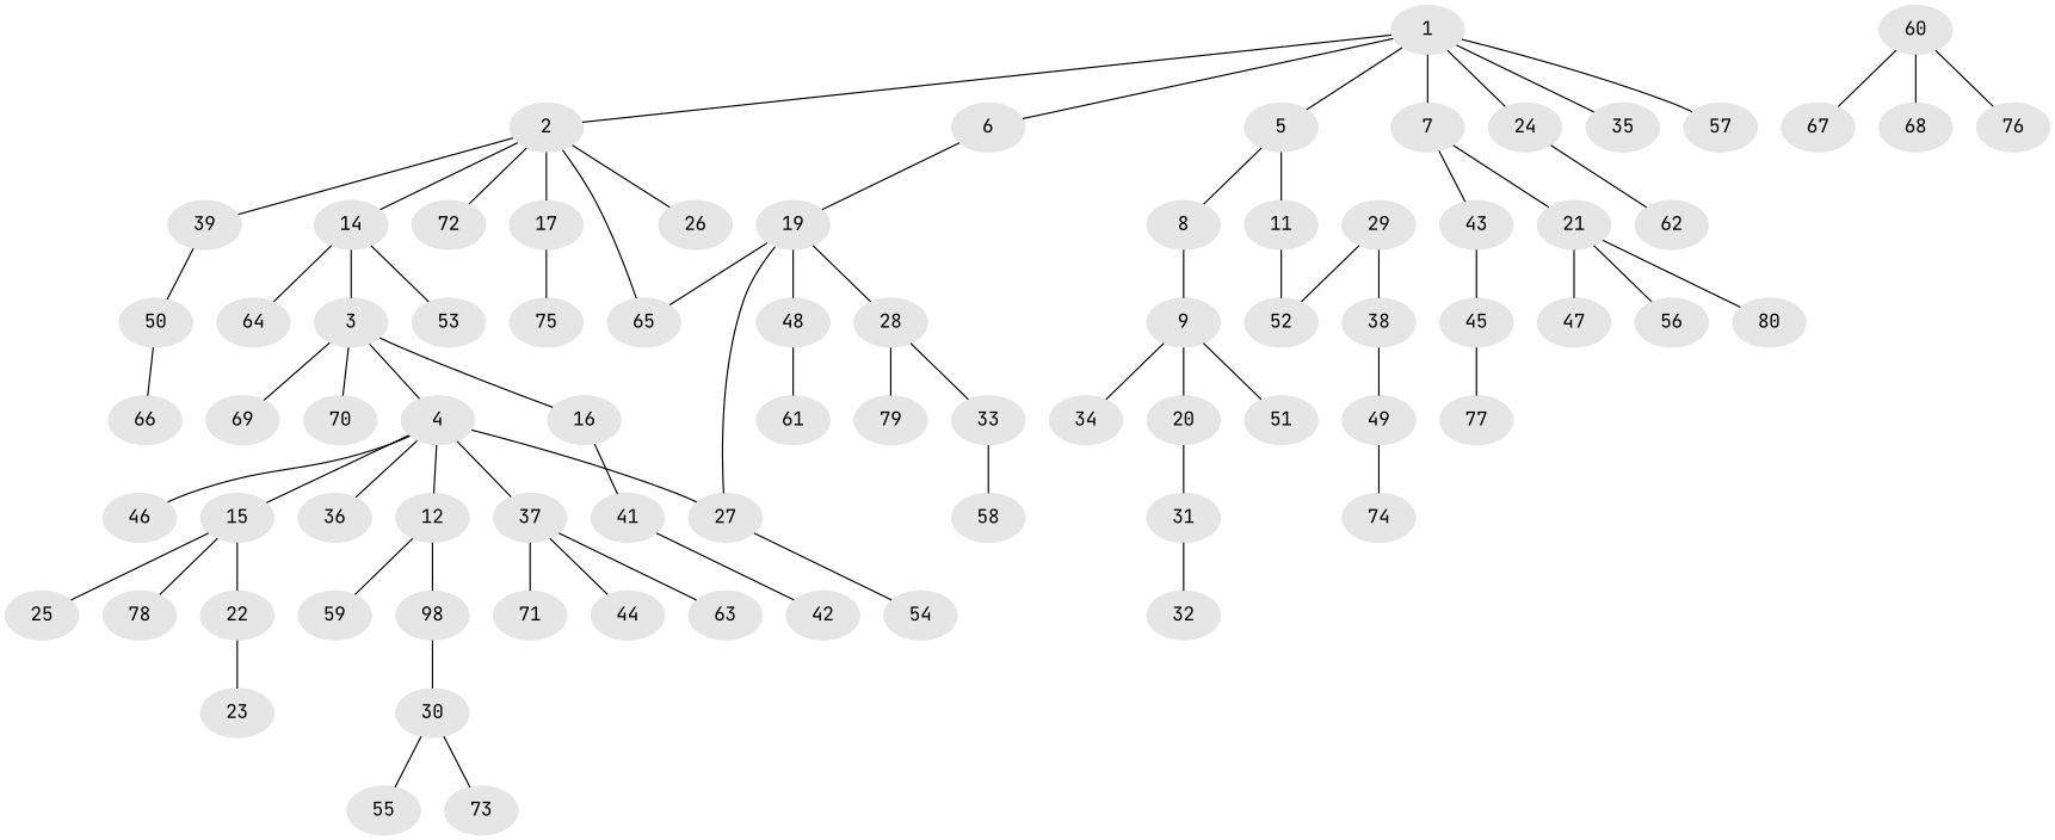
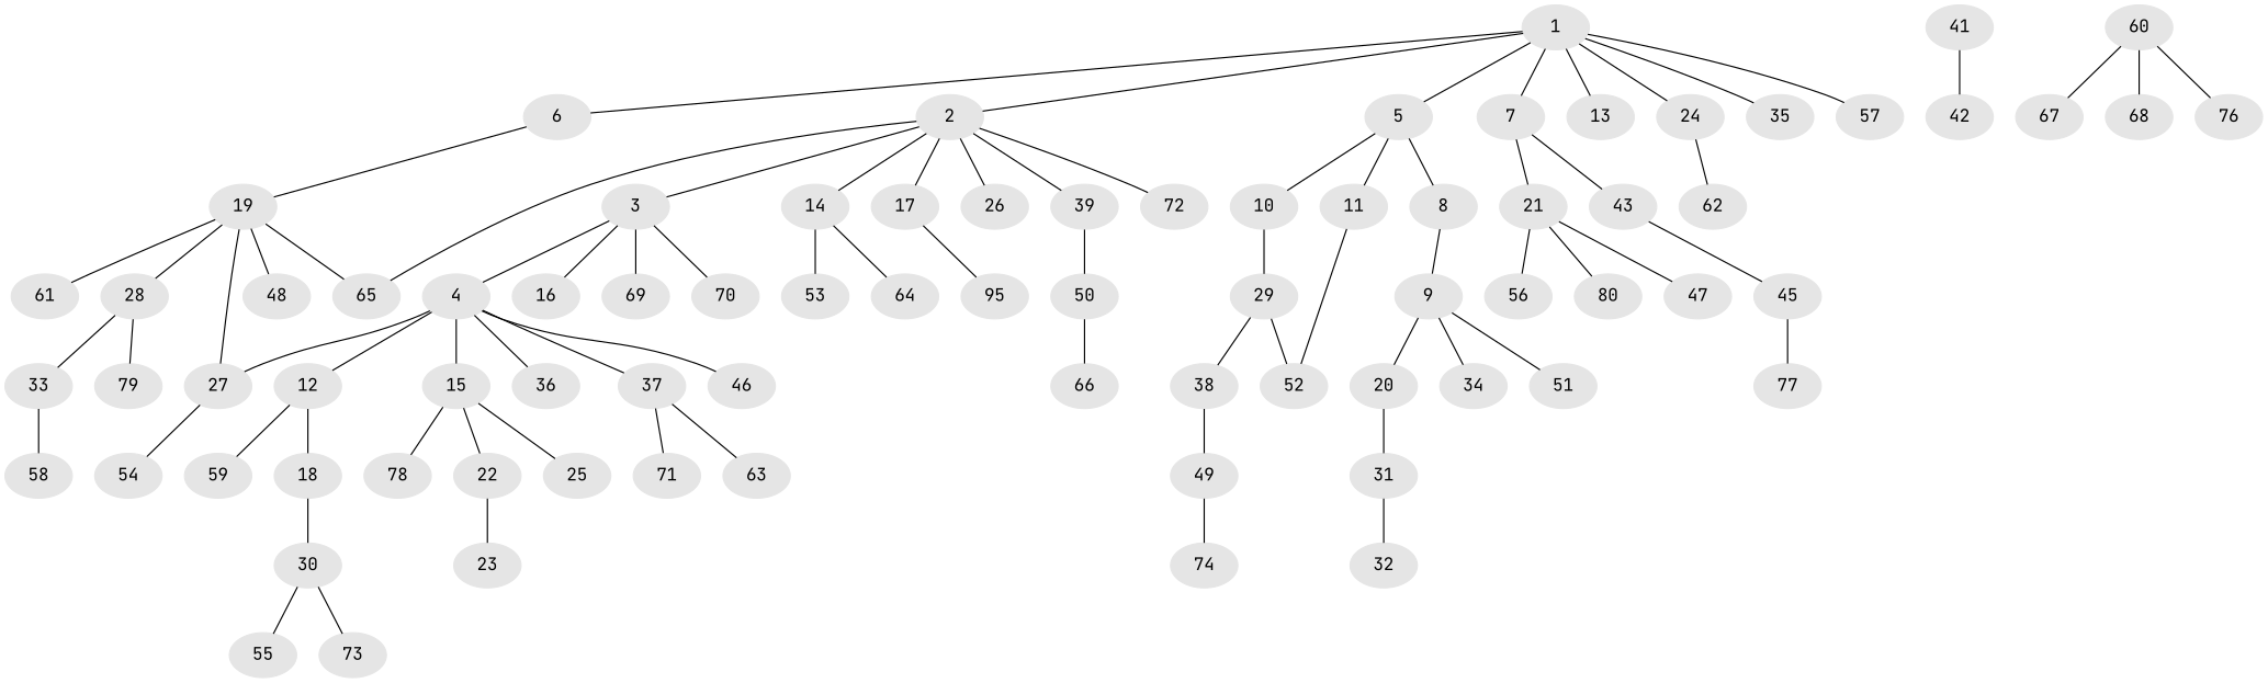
  graph {
    fontname="JetBrains Mono"
    node [color=gray90 fontname="JetBrains Mono" style=filled]
    edge [fontname="JetBrains Mono"]
    1
    2
    5
    6
    7
+   13
    24
    35
    57
    3
    14
    17
    26
    39
    65
    72
    8
+   10
    11
    19
    21
    43
    62
    4
    16
    69
    70
    53
    64
-   75
+   75 [label=95]
    50
    12
    15
    27
    36
    37
    46
    41
-   18 [label=98]
+   18
    59
    22
    25
    78
    54
-   44
    63
    71
    9
    29
    52
    28
    48
    n53 [label=80]
    47
    56
    45
    20
    34
    51
    31
    38
    60
    67
    68
    76
    30
    23
    42
    55
    73
    33
    79
    61
    32
    58
    49
    74
    66
    77
    1 -- 2
    1 -- 5
    1 -- 6
    1 -- 7
+   1 -- 13
    1 -- 24
    1 -- 35
    1 -- 57
-   14 -- 3
+   2 -- 3
    2 -- 14
    2 -- 17
    2 -- 26
    2 -- 39
    2 -- 65
    2 -- 72
    5 -- 8
+   5 -- 10
    5 -- 11
    6 -- 19
    7 -- 21
    7 -- 43
    24 -- 62
    3 -- 4
    3 -- 16
    3 -- 69
    3 -- 70
    14 -- 53
    14 -- 64
    17 -- 75
    39 -- 50
    8 -- 9
+   10 -- 29
    11 -- 52
    19 -- 65
    19 -- 27
    19 -- 28
    19 -- 48
    21 -- n53
    21 -- 47
    21 -- 56
    43 -- 45
    4 -- 12
    4 -- 15
    4 -- 27
    4 -- 36
    4 -- 37
    4 -- 46
-   16 -- 41
    50 -- 66
    12 -- 18
    12 -- 59
    15 -- 22
    15 -- 25
    15 -- 78
    27 -- 54
-   37 -- 44
    37 -- 63
    37 -- 71
    41 -- 42
    18 -- 30
    22 -- 23
    9 -- 20
    9 -- 34
    9 -- 51
    29 -- 52
    29 -- 38
    28 -- 33
    28 -- 79
-   48 -- 61
+   19 -- 61
    45 -- 77
    20 -- 31
    31 -- 32
    38 -- 49
    60 -- 67
    60 -- 68
    60 -- 76
    30 -- 55
    30 -- 73
    33 -- 58
    49 -- 74
  }
